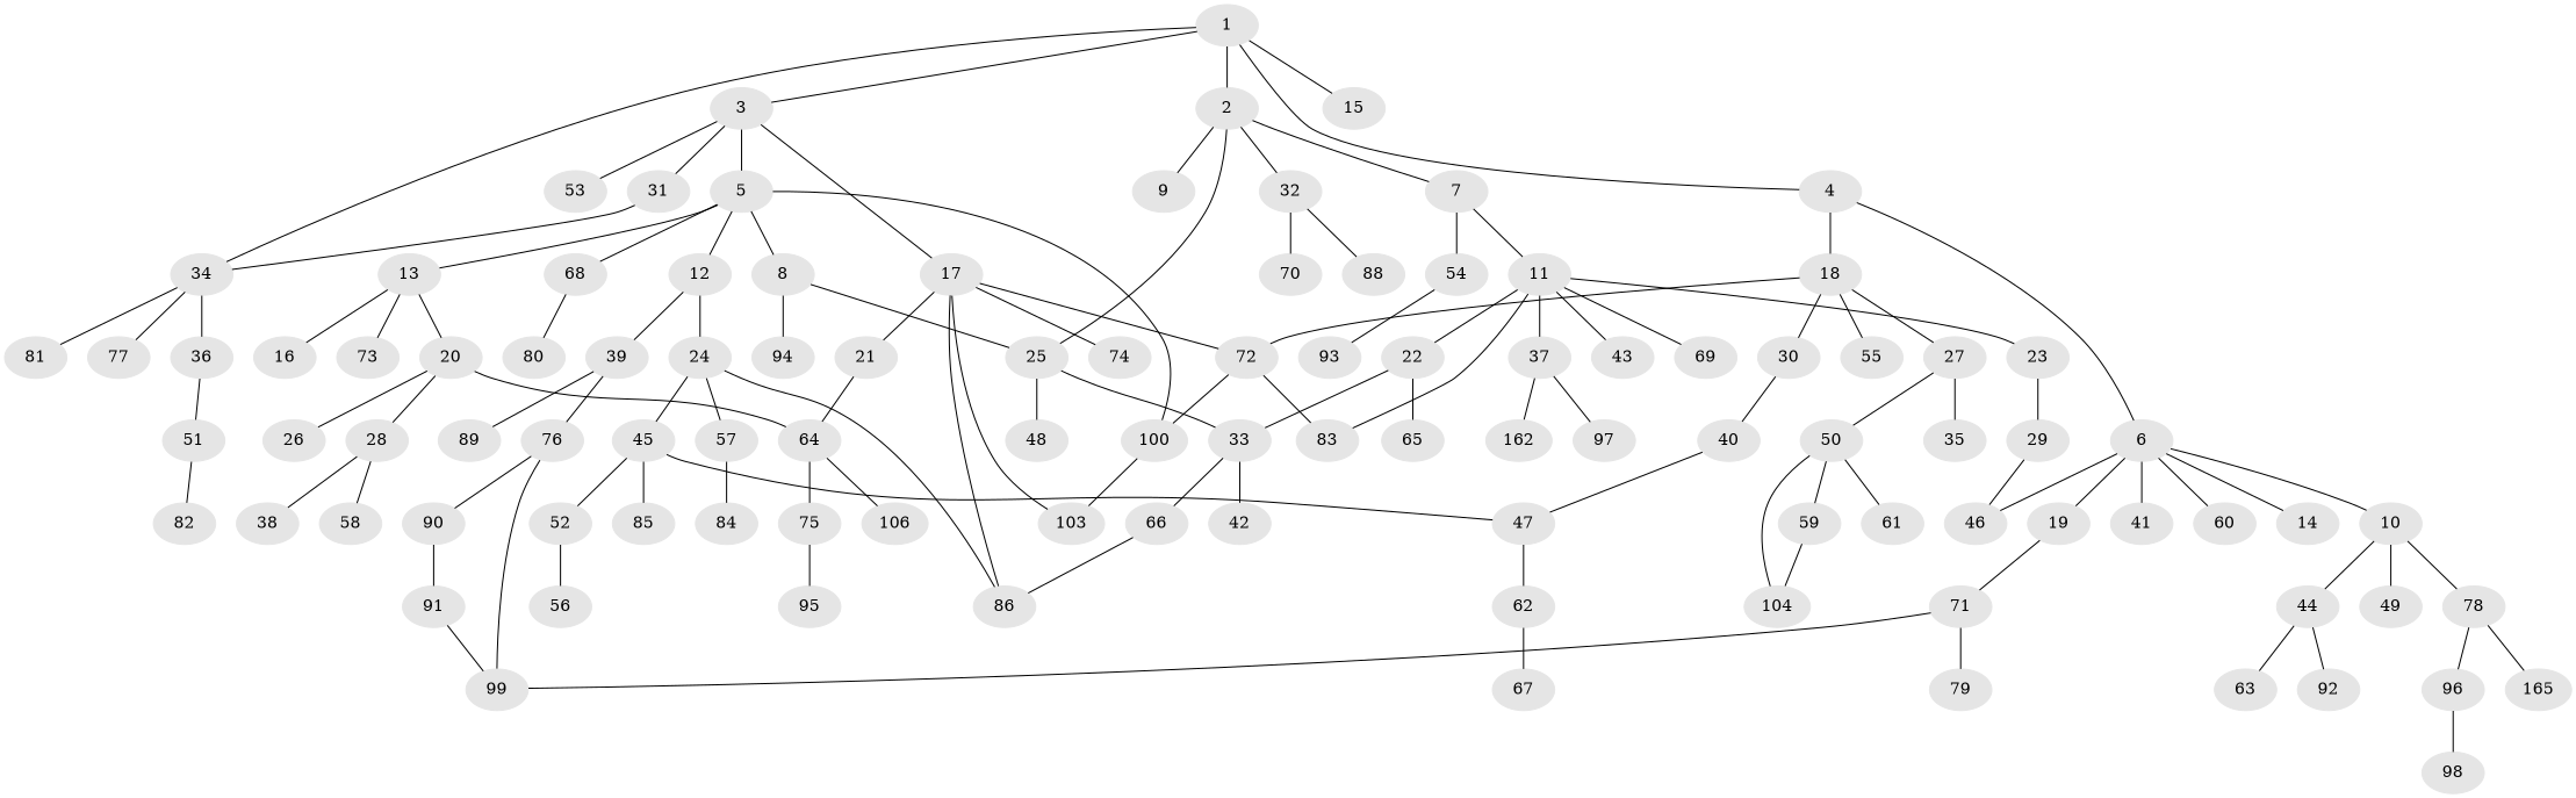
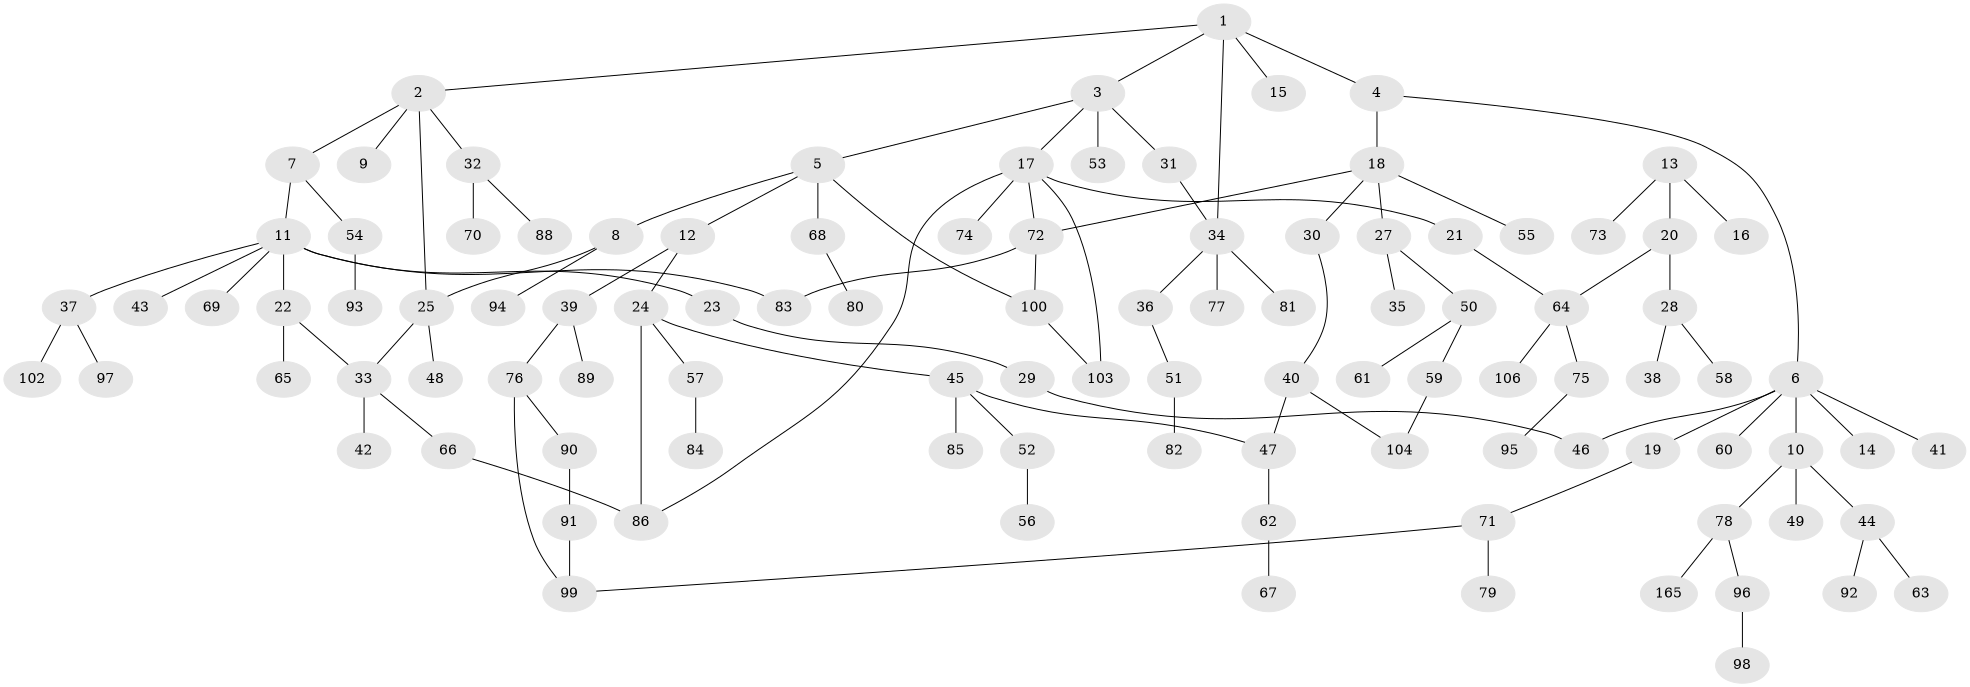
  graph {
    node [color=gray90 style=filled]
    1
    2
    3
    4
    15
    34
    7
    9
    25
    32
    5
    17
    31
    53
    6
    18
    36
    77
    81
    11
    54
    33
    48
    70
    88
    8
    12
    13
    68
    100
    21
    72
    74
    86
    103
    10
    14
    19
    41
    46
    60
    27
    30
    55
    94
    24
    39
    16
    20
    73
    80
    44
    49
    78
    71
    22
    23
    37
    43
    69
    83
    93
    63
    92
    96
    n66 [label=165]
    65
    29
    97
-   102 [label=162]
+   102
    45
    57
    76
    89
-   26
    28
    64
    35
    50
    40
    79
    99
    38
    58
    75
    106
    42
    66
    47
    52
    85
    84
    59
    61
    104
    51
    82
    90
    62
    56
    67
    95
    91
    98
    1 -- 2
    1 -- 3
    1 -- 4
    1 -- 15
    1 -- 34
    2 -- 7
    2 -- 9
    2 -- 25
    2 -- 32
    3 -- 5
    3 -- 17
    3 -- 31
    3 -- 53
    4 -- 6
    4 -- 18
    34 -- 36
    34 -- 77
    34 -- 81
    7 -- 11
    7 -- 54
    25 -- 33
    25 -- 48
    32 -- 70
    32 -- 88
    5 -- 8
    5 -- 12
-   5 -- 13
    5 -- 68
    5 -- 100
    17 -- 21
    17 -- 72
    17 -- 74
    17 -- 86
    17 -- 103
    31 -- 34
    6 -- 10
    6 -- 14
    6 -- 19
    6 -- 41
    6 -- 46
    6 -- 60
    18 -- 72
    18 -- 27
    18 -- 30
    18 -- 55
    36 -- 51
    11 -- 22
    11 -- 23
    11 -- 37
    11 -- 43
    11 -- 69
    11 -- 83
    54 -- 93
    33 -- 42
    33 -- 66
    8 -- 25
    8 -- 94
    12 -- 24
    12 -- 39
    13 -- 16
    13 -- 20
    13 -- 73
    68 -- 80
    100 -- 103
    21 -- 64
    72 -- 100
    72 -- 83
    10 -- 44
    10 -- 49
    10 -- 78
    19 -- 71
    27 -- 35
    27 -- 50
    30 -- 40
    24 -- 86
    24 -- 45
    24 -- 57
    39 -- 76
    39 -- 89
-   20 -- 26
    20 -- 28
    20 -- 64
    44 -- 63
    44 -- 92
    78 -- 96
    78 -- n66
    71 -- 79
    71 -- 99
    22 -- 33
    22 -- 65
    23 -- 29
    37 -- 97
    37 -- 102
    96 -- 98
    29 -- 46
    45 -- 47
    45 -- 52
    45 -- 85
    57 -- 84
    76 -- 99
    76 -- 90
    28 -- 38
    28 -- 58
    64 -- 75
    64 -- 106
    50 -- 59
    50 -- 61
-   50 -- 104
+   40 -- 104
    40 -- 47
    75 -- 95
    66 -- 86
    47 -- 62
    52 -- 56
    59 -- 104
    51 -- 82
    90 -- 91
    62 -- 67
    91 -- 99
  }
